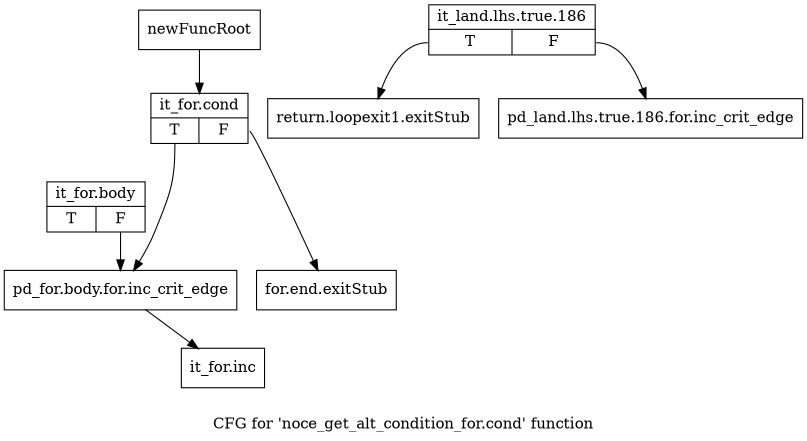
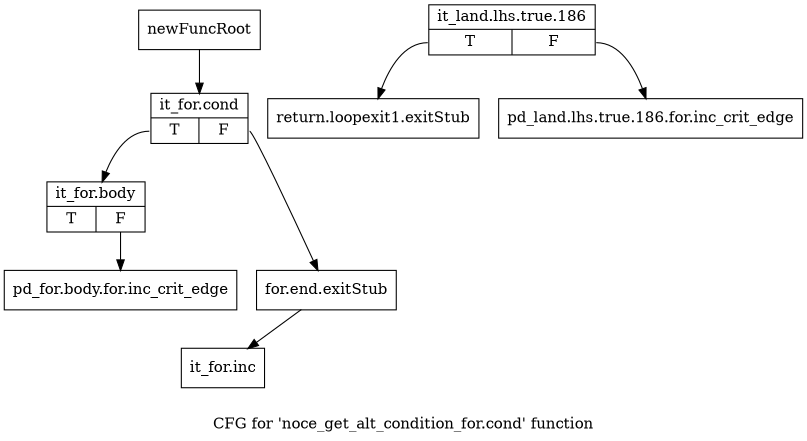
  digraph {
    label="CFG for 'noce_get_alt_condition_for.cond' function"
    node [shape=record]
    edge [tailport=s1]
    n1 [label="{newFuncRoot}"]
    n2 [label="{it_for.cond|{<s0>T|<s1>F}}"]
    n3 [label="{for.end.exitStub}"]
    n4 [label="{it_for.body|{<s0>T|<s1>F}}"]
    n5 [label="{pd_for.body.for.inc_crit_edge}"]
    n6 [label="{return.loopexit1.exitStub}"]
    n7 [label="{it_land.lhs.true.186|{<s0>T|<s1>F}}"]
    n8 [label="{pd_land.lhs.true.186.for.inc_crit_edge}"]
    n9 [label="{it_for.inc}"]
    n1 -> n2 [tailport=""]
    n2 -> n3
-   n2 -> n5 [tailport=s0]
+   n2 -> n4 [tailport=s0]
    n4 -> n5
-   n5 -> n9 [tailport=""]
+   n3 -> n9 [tailport=""]
    n7 -> n6 [tailport=s0]
    n7 -> n8
  }
